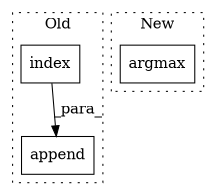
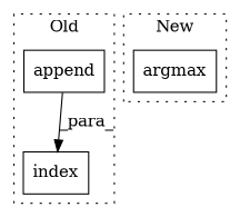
  digraph {
    node [a=32 l="7,1" shape=box]
    n1 [l="6,1" label=index s="2348,2368"]
    n2 [label=append s="2310,2370"]
    n3 [label=argmax s="2159,2178"]
    subgraph cluster_1 {
      label=Old
      style=dotted
      n1
      n2
    }
    subgraph cluster_2 {
      label=New
      style=dotted
      n3
    }
-   n1 -> n2 [label=_para_]
+   n2 -> n1 [label=_para_]
  }
